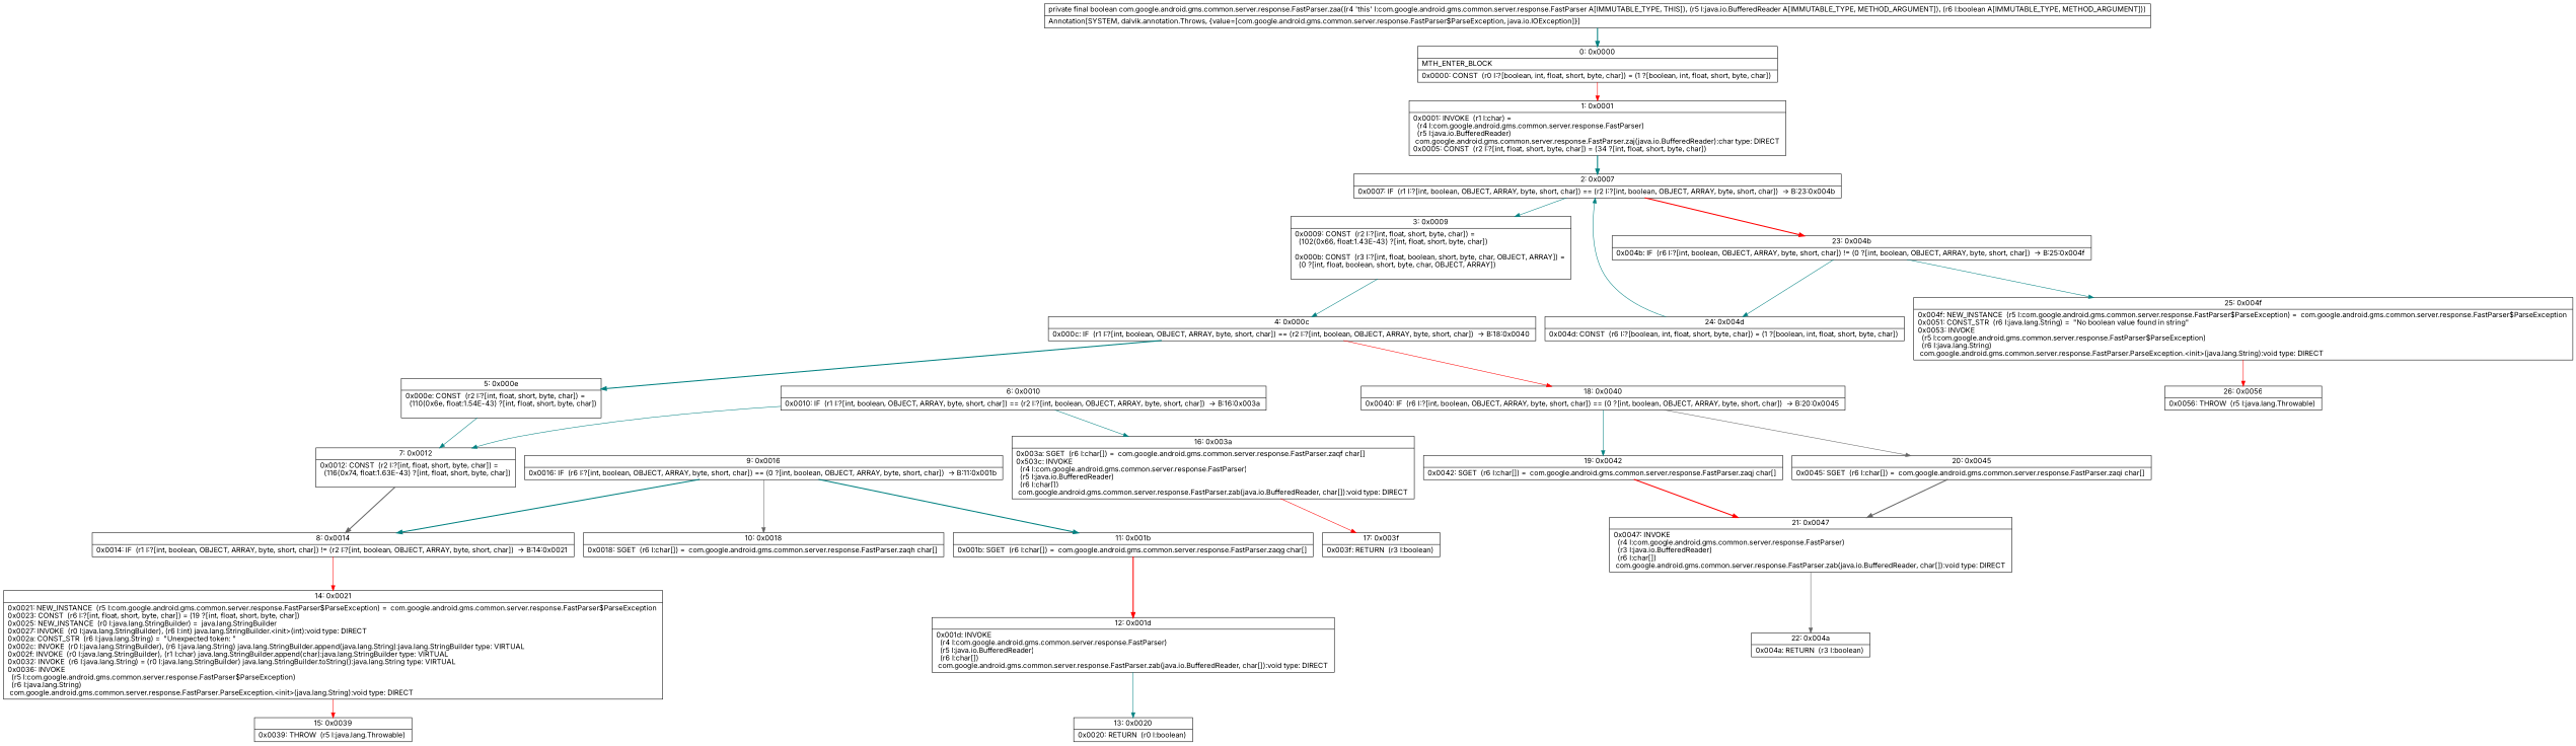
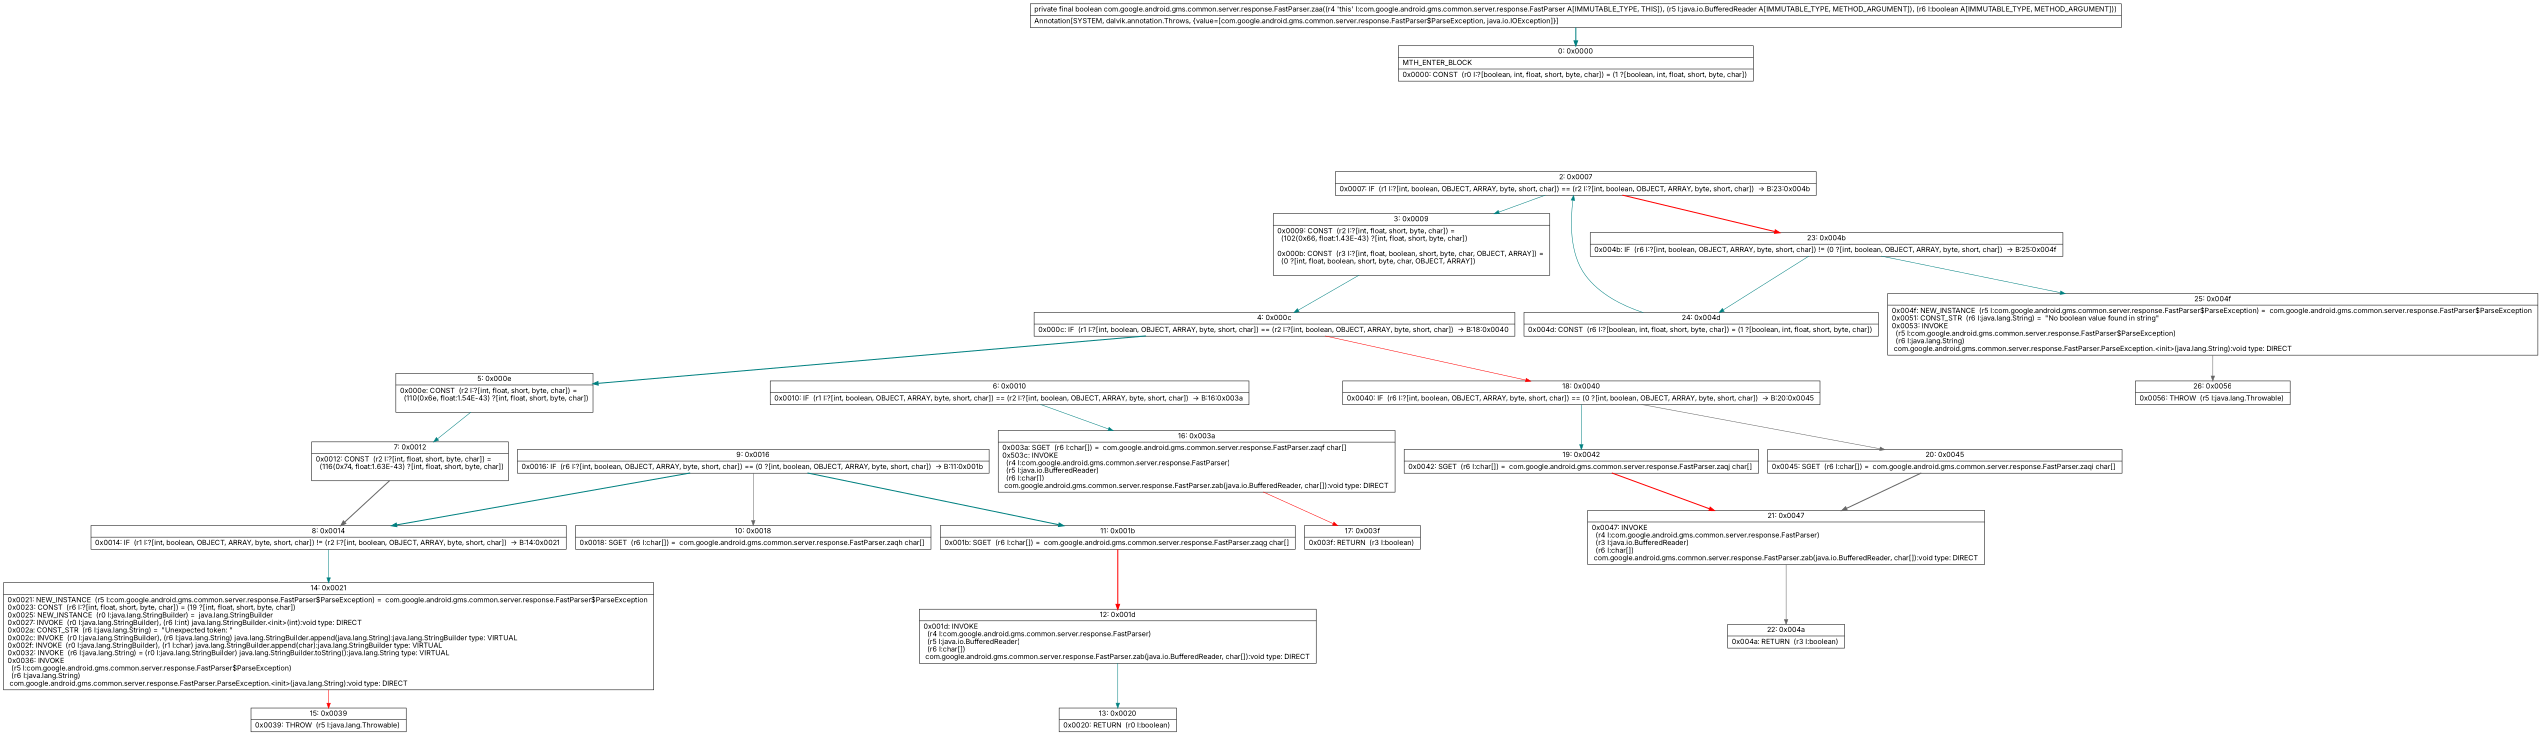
  digraph {
    fontname=Inter
    node [fontname=Inter shape=record]
    edge [color=teal fontname=Inter style=solid]
    n1 [label="{0\:\ 0x0000|MTH_ENTER_BLOCK\l|0x0000: CONST  (r0 I:?[boolean, int, float, short, byte, char]) = (1 ?[boolean, int, float, short, byte, char]) \l}"]
-   n2 [label="{1\:\ 0x0001|0x0001: INVOKE  (r1 I:char) = \l  (r4 I:com.google.android.gms.common.server.response.FastParser)\l  (r5 I:java.io.BufferedReader)\l com.google.android.gms.common.server.response.FastParser.zaj(java.io.BufferedReader):char type: DIRECT \l0x0005: CONST  (r2 I:?[int, float, short, byte, char]) = (34 ?[int, float, short, byte, char]) \l}"]
    n3 [label="{2\:\ 0x0007|0x0007: IF  (r1 I:?[int, boolean, OBJECT, ARRAY, byte, short, char]) == (r2 I:?[int, boolean, OBJECT, ARRAY, byte, short, char])  \-\> B:23:0x004b \l}"]
    n4 [label="{3\:\ 0x0009|0x0009: CONST  (r2 I:?[int, float, short, byte, char]) = \l  (102(0x66, float:1.43E\-43) ?[int, float, short, byte, char])\l \l0x000b: CONST  (r3 I:?[int, float, boolean, short, byte, char, OBJECT, ARRAY]) = \l  (0 ?[int, float, boolean, short, byte, char, OBJECT, ARRAY])\l \l}"]
    n5 [label="{23\:\ 0x004b|0x004b: IF  (r6 I:?[int, boolean, OBJECT, ARRAY, byte, short, char]) != (0 ?[int, boolean, OBJECT, ARRAY, byte, short, char])  \-\> B:25:0x004f \l}"]
    n6 [label="{4\:\ 0x000c|0x000c: IF  (r1 I:?[int, boolean, OBJECT, ARRAY, byte, short, char]) == (r2 I:?[int, boolean, OBJECT, ARRAY, byte, short, char])  \-\> B:18:0x0040 \l}"]
    n7 [label="{24\:\ 0x004d|0x004d: CONST  (r6 I:?[boolean, int, float, short, byte, char]) = (1 ?[boolean, int, float, short, byte, char]) \l}"]
    n8 [label="{25\:\ 0x004f|0x004f: NEW_INSTANCE  (r5 I:com.google.android.gms.common.server.response.FastParser$ParseException) =  com.google.android.gms.common.server.response.FastParser$ParseException \l0x0051: CONST_STR  (r6 I:java.lang.String) =  \"No boolean value found in string\" \l0x0053: INVOKE  \l  (r5 I:com.google.android.gms.common.server.response.FastParser$ParseException)\l  (r6 I:java.lang.String)\l com.google.android.gms.common.server.response.FastParser.ParseException.\<init\>(java.lang.String):void type: DIRECT \l}"]
    n9 [label="{5\:\ 0x000e|0x000e: CONST  (r2 I:?[int, float, short, byte, char]) = \l  (110(0x6e, float:1.54E\-43) ?[int, float, short, byte, char])\l \l}"]
    n10 [label="{18\:\ 0x0040|0x0040: IF  (r6 I:?[int, boolean, OBJECT, ARRAY, byte, short, char]) == (0 ?[int, boolean, OBJECT, ARRAY, byte, short, char])  \-\> B:20:0x0045 \l}"]
    n11 [label="{7\:\ 0x0012|0x0012: CONST  (r2 I:?[int, float, short, byte, char]) = \l  (116(0x74, float:1.63E\-43) ?[int, float, short, byte, char])\l \l}"]
    n12 [label="{19\:\ 0x0042|0x0042: SGET  (r6 I:char[]) =  com.google.android.gms.common.server.response.FastParser.zaqj char[] \l}"]
    n13 [label="{20\:\ 0x0045|0x0045: SGET  (r6 I:char[]) =  com.google.android.gms.common.server.response.FastParser.zaqi char[] \l}"]
    n14 [label="{6\:\ 0x0010|0x0010: IF  (r1 I:?[int, boolean, OBJECT, ARRAY, byte, short, char]) == (r2 I:?[int, boolean, OBJECT, ARRAY, byte, short, char])  \-\> B:16:0x003a \l}"]
    n15 [label="{16\:\ 0x003a|0x003a: SGET  (r6 I:char[]) =  com.google.android.gms.common.server.response.FastParser.zaqf char[] \l0x503c: INVOKE  \l  (r4 I:com.google.android.gms.common.server.response.FastParser)\l  (r5 I:java.io.BufferedReader)\l  (r6 I:char[])\l com.google.android.gms.common.server.response.FastParser.zab(java.io.BufferedReader, char[]):void type: DIRECT \l}"]
    n16 [label="{8\:\ 0x0014|0x0014: IF  (r1 I:?[int, boolean, OBJECT, ARRAY, byte, short, char]) != (r2 I:?[int, boolean, OBJECT, ARRAY, byte, short, char])  \-\> B:14:0x0021 \l}"]
    n17 [label="{17\:\ 0x003f|0x003f: RETURN  (r3 I:boolean) \l}"]
    n18 [label="{14\:\ 0x0021|0x0021: NEW_INSTANCE  (r5 I:com.google.android.gms.common.server.response.FastParser$ParseException) =  com.google.android.gms.common.server.response.FastParser$ParseException \l0x0023: CONST  (r6 I:?[int, float, short, byte, char]) = (19 ?[int, float, short, byte, char]) \l0x0025: NEW_INSTANCE  (r0 I:java.lang.StringBuilder) =  java.lang.StringBuilder \l0x0027: INVOKE  (r0 I:java.lang.StringBuilder), (r6 I:int) java.lang.StringBuilder.\<init\>(int):void type: DIRECT \l0x002a: CONST_STR  (r6 I:java.lang.String) =  \"Unexpected token: \" \l0x002c: INVOKE  (r0 I:java.lang.StringBuilder), (r6 I:java.lang.String) java.lang.StringBuilder.append(java.lang.String):java.lang.StringBuilder type: VIRTUAL \l0x002f: INVOKE  (r0 I:java.lang.StringBuilder), (r1 I:char) java.lang.StringBuilder.append(char):java.lang.StringBuilder type: VIRTUAL \l0x0032: INVOKE  (r6 I:java.lang.String) = (r0 I:java.lang.StringBuilder) java.lang.StringBuilder.toString():java.lang.String type: VIRTUAL \l0x0036: INVOKE  \l  (r5 I:com.google.android.gms.common.server.response.FastParser$ParseException)\l  (r6 I:java.lang.String)\l com.google.android.gms.common.server.response.FastParser.ParseException.\<init\>(java.lang.String):void type: DIRECT \l}"]
    n19 [label="{9\:\ 0x0016|0x0016: IF  (r6 I:?[int, boolean, OBJECT, ARRAY, byte, short, char]) == (0 ?[int, boolean, OBJECT, ARRAY, byte, short, char])  \-\> B:11:0x001b \l}"]
    n20 [label="{10\:\ 0x0018|0x0018: SGET  (r6 I:char[]) =  com.google.android.gms.common.server.response.FastParser.zaqh char[] \l}"]
    n21 [label="{11\:\ 0x001b|0x001b: SGET  (r6 I:char[]) =  com.google.android.gms.common.server.response.FastParser.zaqg char[] \l}"]
    n22 [label="{15\:\ 0x0039|0x0039: THROW  (r5 I:java.lang.Throwable) \l}"]
    n23 [label="{12\:\ 0x001d|0x001d: INVOKE  \l  (r4 I:com.google.android.gms.common.server.response.FastParser)\l  (r5 I:java.io.BufferedReader)\l  (r6 I:char[])\l com.google.android.gms.common.server.response.FastParser.zab(java.io.BufferedReader, char[]):void type: DIRECT \l}"]
    n24 [label="{13\:\ 0x0020|0x0020: RETURN  (r0 I:boolean) \l}"]
    n25 [label="{21\:\ 0x0047|0x0047: INVOKE  \l  (r4 I:com.google.android.gms.common.server.response.FastParser)\l  (r3 I:java.io.BufferedReader)\l  (r6 I:char[])\l com.google.android.gms.common.server.response.FastParser.zab(java.io.BufferedReader, char[]):void type: DIRECT \l}"]
    n26 [label="{22\:\ 0x004a|0x004a: RETURN  (r3 I:boolean) \l}"]
    n27 [label="{26\:\ 0x0056|0x0056: THROW  (r5 I:java.lang.Throwable) \l}"]
    n28 [label="{private final boolean com.google.android.gms.common.server.response.FastParser.zaa((r4 'this' I:com.google.android.gms.common.server.response.FastParser A[IMMUTABLE_TYPE, THIS]), (r5 I:java.io.BufferedReader A[IMMUTABLE_TYPE, METHOD_ARGUMENT]), (r6 I:boolean A[IMMUTABLE_TYPE, METHOD_ARGUMENT]))  | Annotation[SYSTEM, dalvik.annotation.Throws, \{value=[com.google.android.gms.common.server.response.FastParser$ParseException, java.io.IOException]\}]\l}"]
-   n1 -> n2 [color=red]
-   n2 -> n3 [style=bold]
    n3 -> n4
    n3 -> n5 [color=red style=bold]
    n4 -> n6
    n5 -> n7
    n5 -> n8
    n6 -> n9 [style=bold]
    n6 -> n10 [color=red]
    n7 -> n3
-   n8 -> n27 [color=red]
+   n8 -> n27 [color=gray40]
    n9 -> n11
    n10 -> n12
    n10 -> n13 [color=gray40]
    n11 -> n16 [color=gray40 style=bold]
    n12 -> n25 [color=red style=bold]
    n13 -> n25 [color=gray40 style=bold]
-   n14 -> n11
    n14 -> n15
    n15 -> n17 [color=red]
-   n16 -> n18 [color=red]
+   n16 -> n18
    n18 -> n22 [color=red]
    n19 -> n16 [style=bold]
    n19 -> n20 [color=gray40]
    n19 -> n21 [style=bold]
    n21 -> n23 [color=red style=bold]
    n23 -> n24
    n25 -> n26 [color=gray40]
    n28 -> n1 [style=bold]
  }
